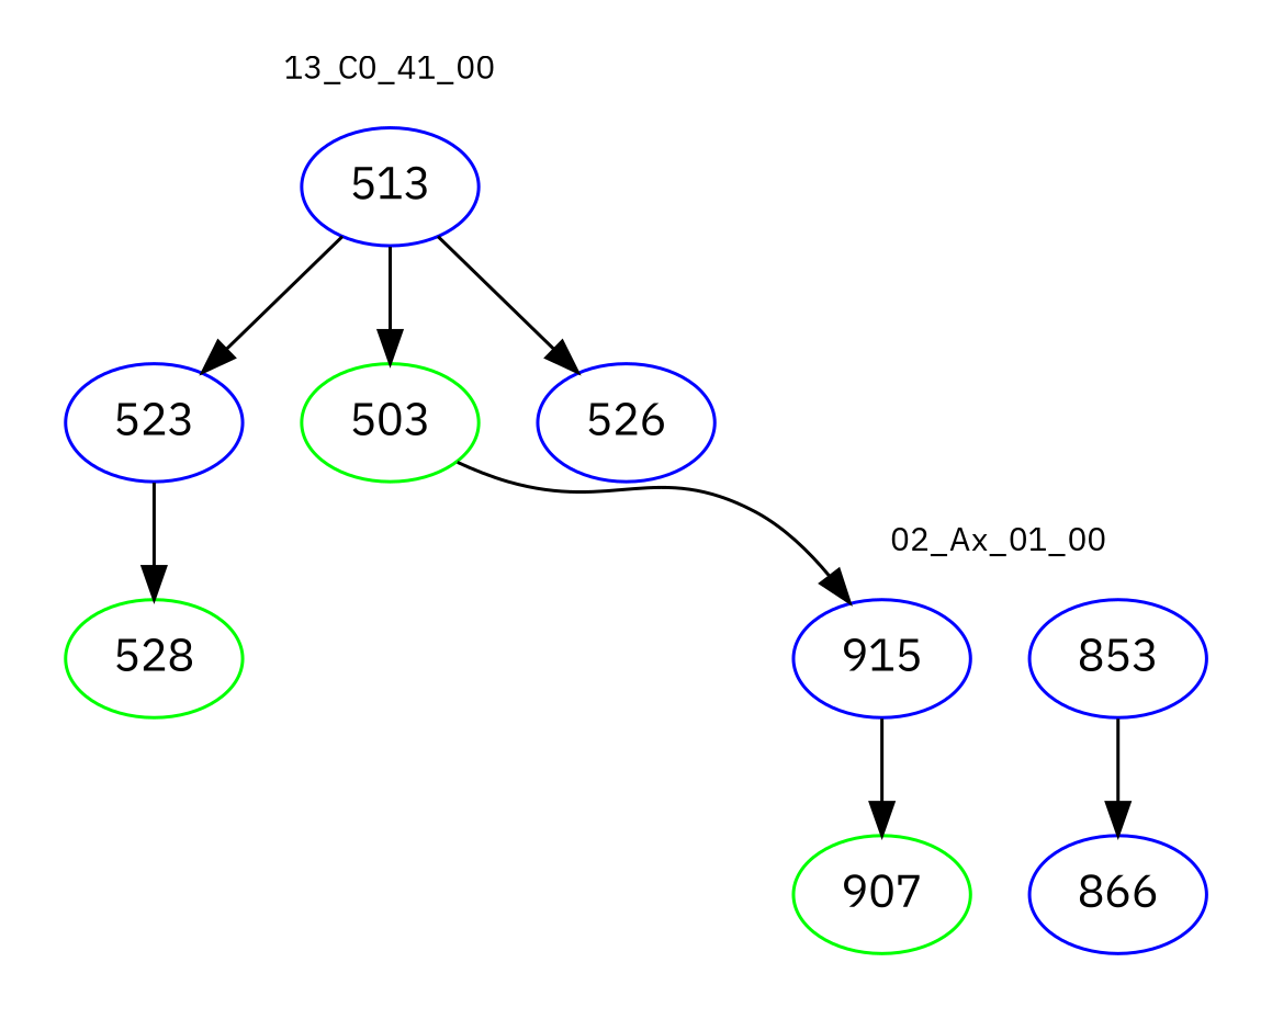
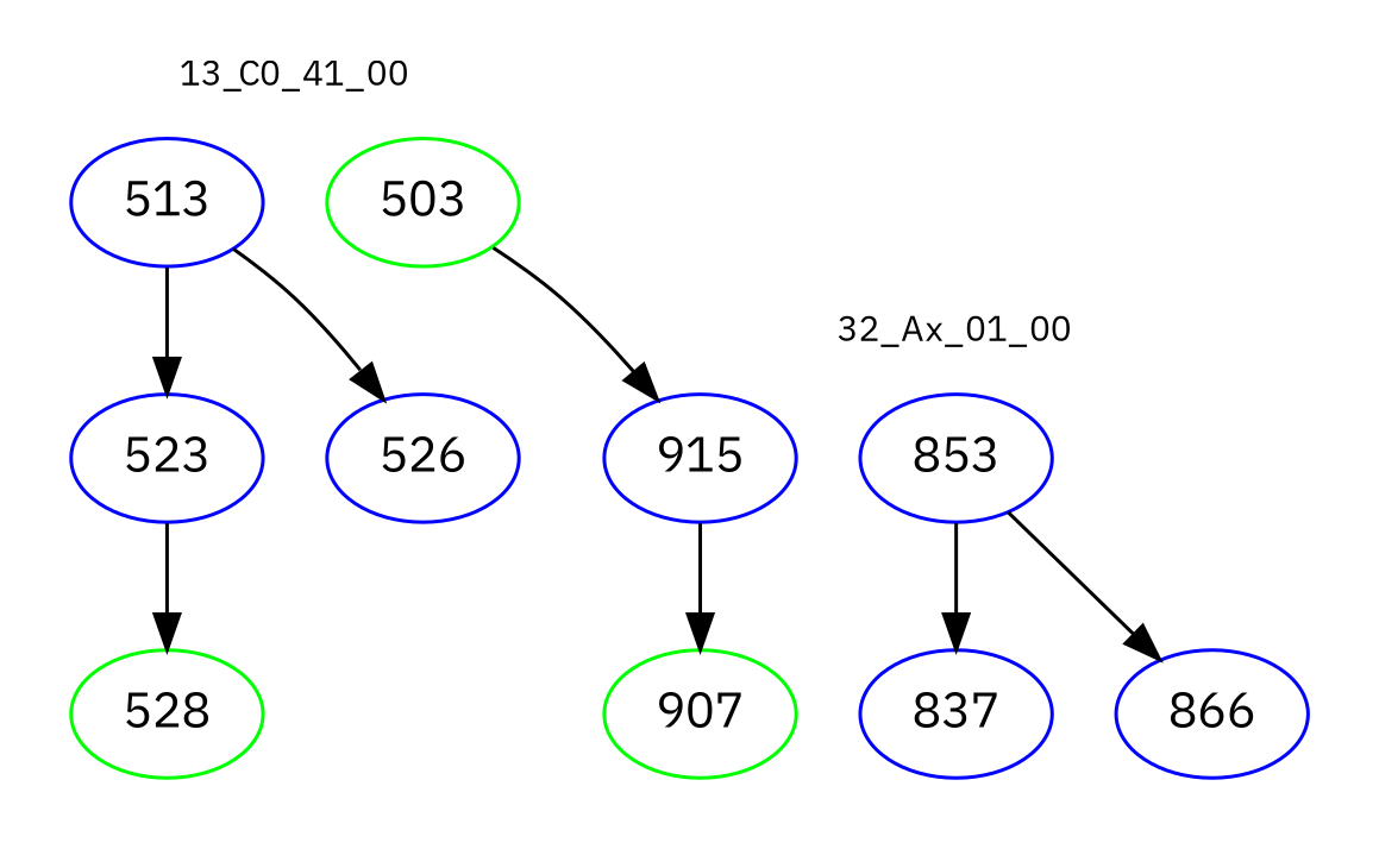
  digraph {
    fontname="IBM Plex Sans"
    node [color=blue fontname="IBM Plex Sans"]
    edge [color=black fontname="IBM Plex Sans"]
    n1 [label=853]
+   n2 [label=837]
    n3 [label=866]
    n4 [label=915]
    n5 [color=green label=907]
    n6 [label=513]
    n7 [color=green label=503]
    n8 [label=523]
    n9 [label=526]
    n10 [color=green label=528]
    subgraph cluster_1 {
      color=white
      fontsize=10
-     label="02_Ax_01_00"
+     label="32_Ax_01_00"
      n1
+     n2
      n3
      n4
      n5
    }
    subgraph cluster_2 {
      color=white
      fontsize=10
      label="13_C0_41_00"
      n6
      n7
      n8
      n9
      n10
    }
+   n1 -> n2
    n1 -> n3
    n4 -> n5
-   n6 -> n7
    n6 -> n8
    n6 -> n9
    n7 -> n4
    n8 -> n10
  }
